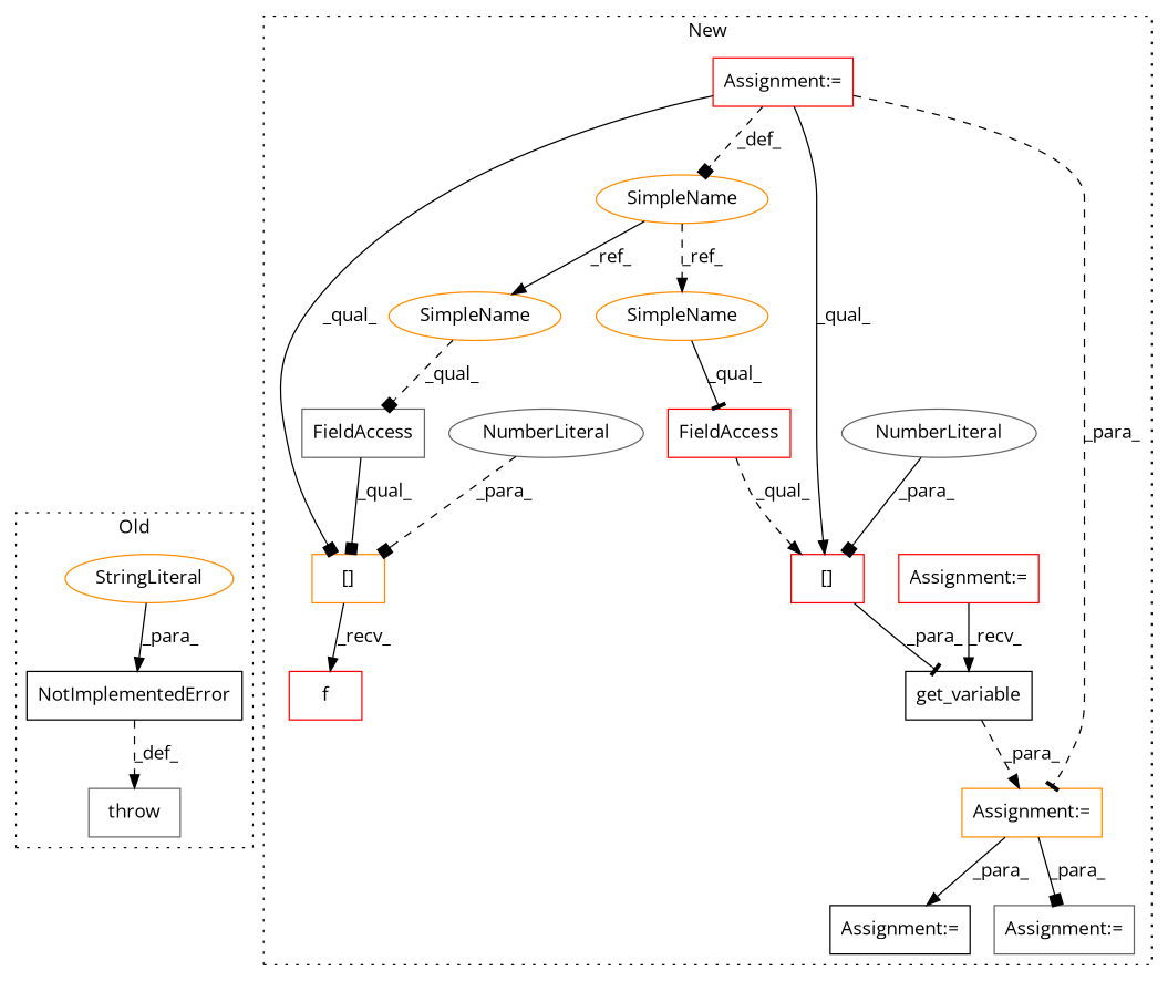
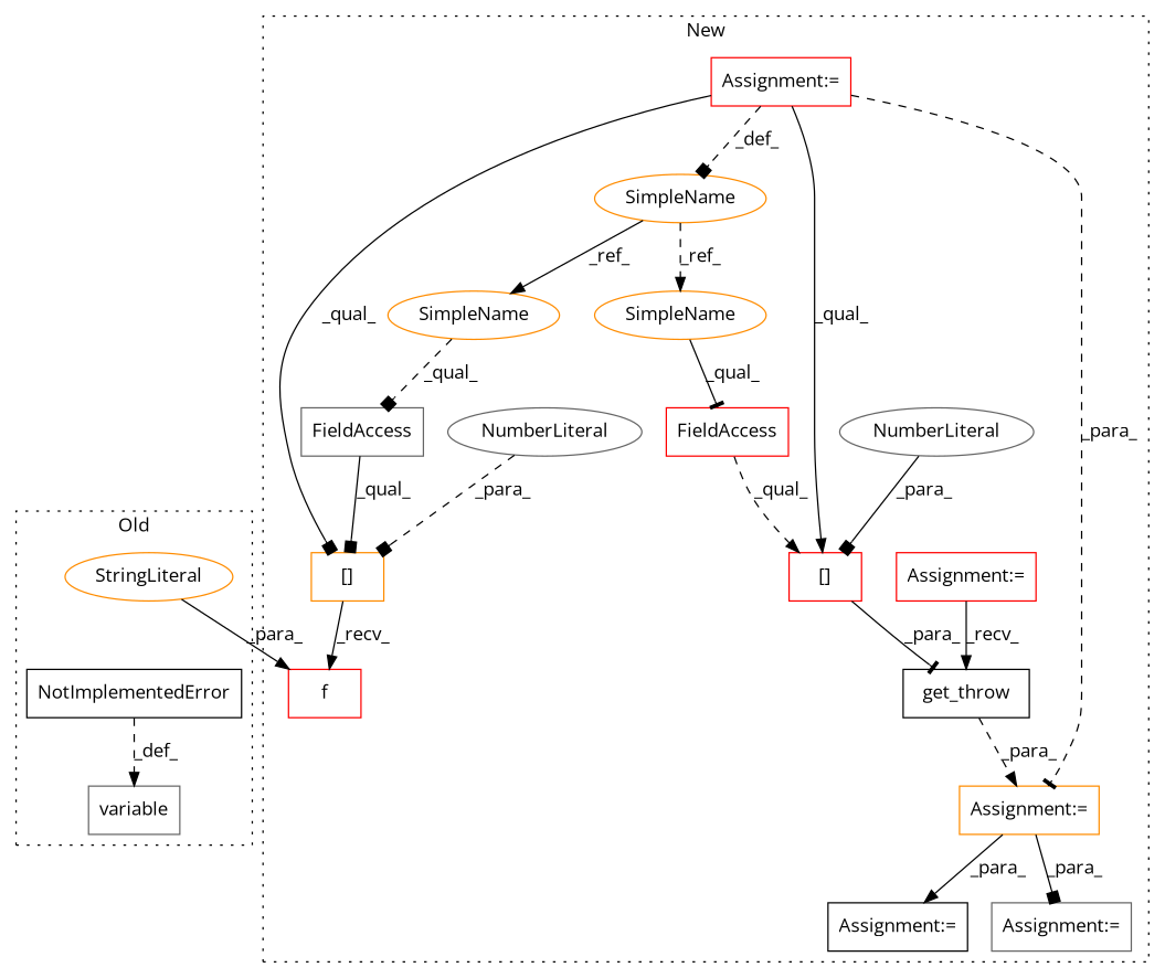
  digraph {
    fontname="Open Sans"
    node [a=7 color=darkorange fontname="Open Sans" l=4 s=2745 shape=box]
    edge [arrowhead=normal fontname="Open Sans" style=solid]
-   n1 [a=53 color=gray40 l=6 label=throw s=2577]
+   n1 [a=53 color=gray40 l=6 label=variable s=2577]
    n2 [a=32 color=black l="20,1" label=NotImplementedError s="2583,2651"]
    n3 [a=45 l=48 label=StringLiteral s=2603 shape=ellipse]
-   n4 [a=32 color=black l="13,1" label=get_variable s="2902,2929"]
+   n4 [a=32 color=black l="13,1" label=get_throw s="2902,2929"]
    n5 [color=red label="Assignment:="]
    n6 [color=black l=2 label="Assignment:=" s=2996]
    n7 [a=22 color=red l=11 label=FieldAccess s=2915]
    n8 [a=22 color=gray40 l=12 label=FieldAccess s=3280]
    n9 [color=red l=9 label="Assignment:=" s=2814]
    n10 [a=42 label=SimpleName shape=ellipse]
    n11 [a=2 l="13,1" label="[]" s="3280,3294"]
    n12 [a=34 color=gray40 l=1 label=NumberLiteral s=3293 shape=ellipse]
    n13 [a=2 color=red l="12,1" label="[]" s="2915,2928"]
    n14 [a=34 color=gray40 l=1 label=NumberLiteral s=2927 shape=ellipse]
    n15 [l=1 label="Assignment:=" s=2891]
    n16 [a=32 color=red l=3 label=f s=3296]
    n17 [color=gray40 l=1 label="Assignment:=" s=3217]
    n18 [a=42 label=SimpleName s=2915 shape=ellipse]
    n19 [a=42 label=SimpleName s=3280 shape=ellipse]
    subgraph cluster_1 {
      label=Old
      style=dotted
      n1
      n2
      n3
    }
    subgraph cluster_2 {
      label=New
      style=dotted
      n4
      n5
      n6
      n7
      n8
      n9
      n10
      n11
      n12
      n13
      n14
      n15
      n16
      n17
      n18
      n19
    }
    n2 -> n1 [label=_def_ style=dashed]
-   n3 -> n2 [label=_para_]
+   n3 -> n16 [label=_para_]
    n4 -> n15 [label=_para_ style=dashed]
    n5 -> n10 [arrowhead=box label=_def_ style=dashed]
    n5 -> n11 [arrowhead=box label=_qual_]
    n5 -> n13 [label=_qual_]
    n5 -> n15 [arrowhead=tee label=_para_ style=dashed]
    n7 -> n13 [label=_qual_ style=dashed]
    n8 -> n11 [arrowhead=box label=_qual_]
    n9 -> n4 [label=_recv_]
    n10 -> n18 [label=_ref_ style=dashed]
    n10 -> n19 [label=_ref_]
    n11 -> n16 [label=_recv_]
    n12 -> n11 [arrowhead=box label=_para_ style=dashed]
    n13 -> n4 [arrowhead=tee label=_para_]
    n14 -> n13 [arrowhead=box label=_para_]
    n15 -> n6 [label=_para_]
    n15 -> n17 [arrowhead=box label=_para_]
    n18 -> n7 [arrowhead=tee label=_qual_]
    n19 -> n8 [arrowhead=box label=_qual_ style=dashed]
  }
